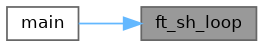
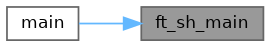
  digraph {
    rankdir=RL
    node [fontname=Helvetica fontsize=10 shape=box style=filled]
-   n1 [color=gray40 fillcolor=grey60 fontcolor=black height=0.2 label=ft_sh_loop width=0.4]
+   n1 [color=gray40 fillcolor=grey60 fontcolor=black height=0.2 label=ft_sh_main width=0.4]
    n2 [color=grey40 fillcolor=white height=0.2 label=main width=0.4]
    n1 -> n2 [color=steelblue1 dir=back fontname=Helvetica fontsize=10 labelfontname=Helvetica labelfontsize=10 style=solid]
  }
